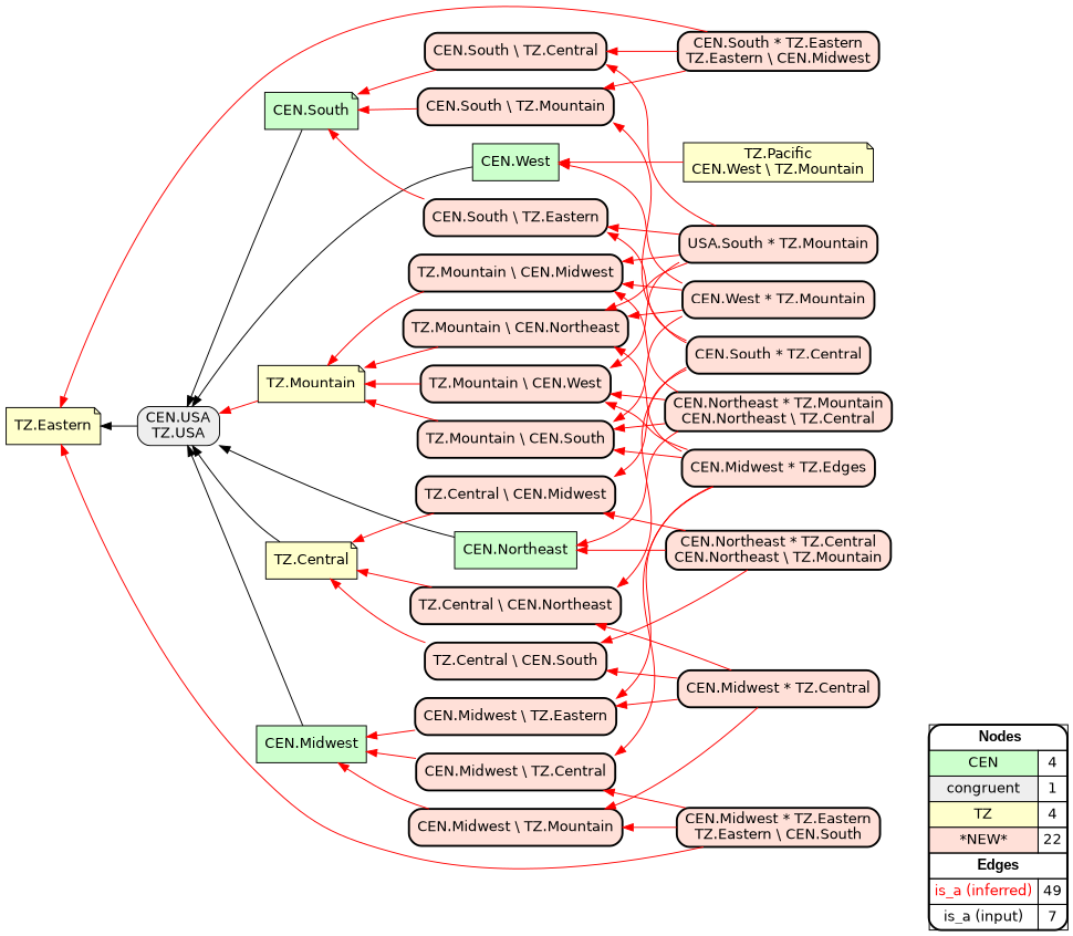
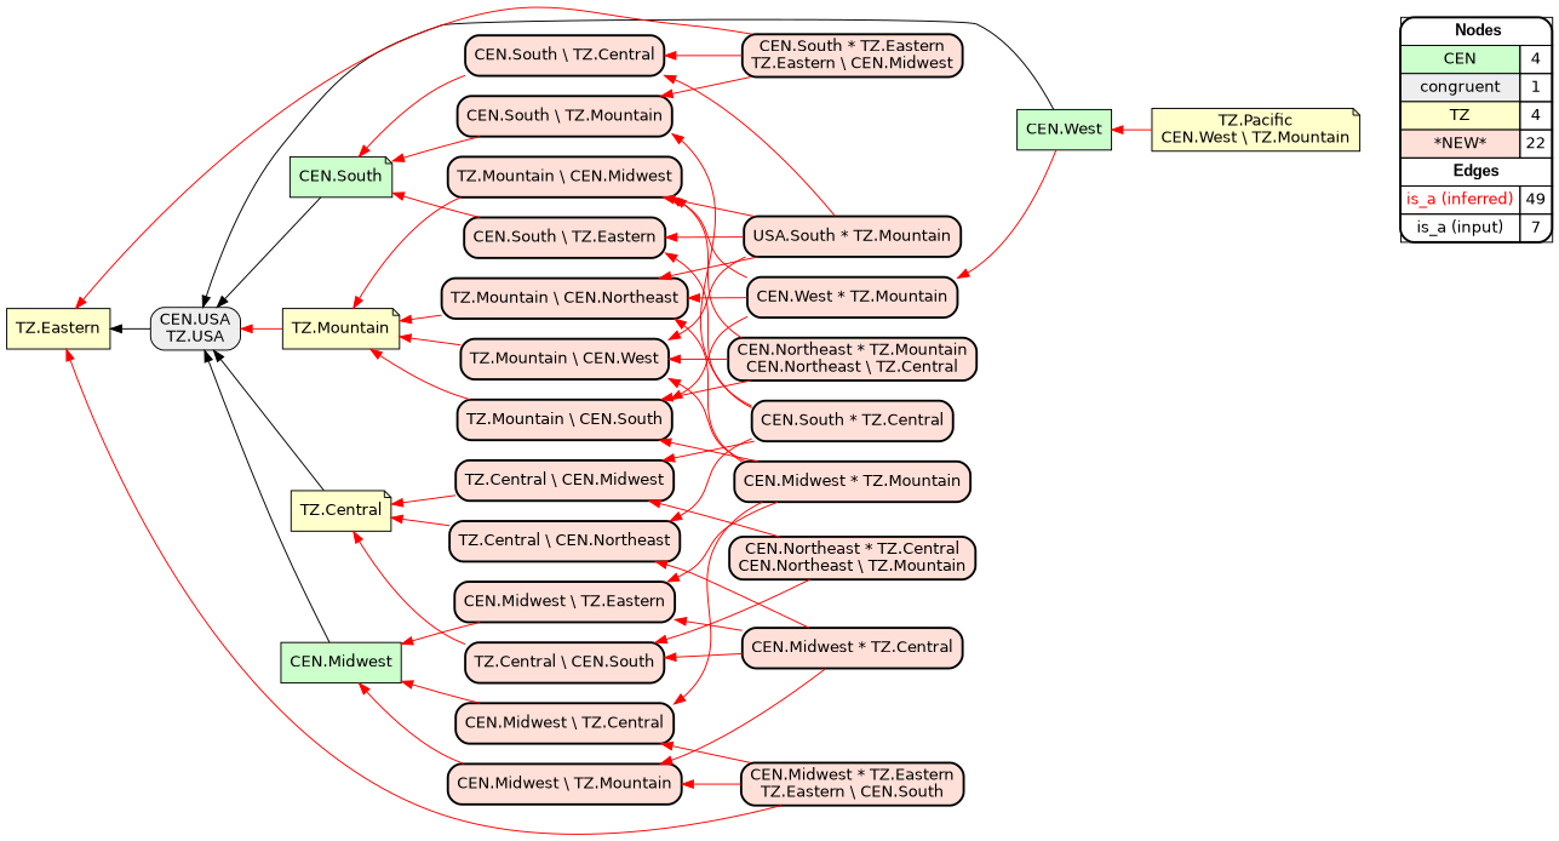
  digraph {
    rankdir=RL
    node [fillcolor="#FFE0D8" fontname=helvetica shape=box style="filled,rounded,bold"]
    edge [arrowhead=normal color="#FF0000" constraint=true penwidth=1 style=solid]
    n1 [fillcolor=white label=<   <TABLE BORDER="0" CELLBORDER="1" CELLSPACING="0" CELLPADDING="4">  <TR> <TD COLSPAN="2"><font face="Arial Black"> Nodes</font></TD> </TR>  <TR>   <TD bgcolor="#CCFFCC" fontname="helvetica">CEN</TD>   <TD>4</TD>   </TR>  <TR>   <TD bgcolor="#EEEEEE" fontname="helvetica">congruent</TD>   <TD>1</TD>   </TR>  <TR>   <TD bgcolor="#FFFFCC" fontname="helvetica">TZ</TD>   <TD>4</TD>   </TR>  <TR>   <TD bgcolor="#FFE0D8" fontname="helvetica">*NEW*</TD>   <TD>22</TD>   </TR>  <TR> <TD COLSPAN="2"><font face = "Arial Black"> Edges </font></TD> </TR>  <TR>   <TD><font color ="#FF0000">is_a (inferred)</font></TD><TD>49</TD> </TR> <TR>   <TD><font color ="#000000">is_a (input)</font></TD><TD>7</TD> </TR> </TABLE>   > margin=0]
    "CEN.Midwest" [fillcolor="#CCFFCC" style=filled]
    "CEN.USA\nTZ.USA" [fillcolor="#EEEEEE" style="filled,rounded"]
-   "TZ.Eastern" [fillcolor="#FFFFCC" shape=note style=filled]
+   "TZ.Eastern" [fillcolor="#FFFFCC" style=filled]
    "CEN.West" [fillcolor="#CCFFCC" style=filled]
-   "CEN.Northeast" [fillcolor="#CCFFCC" style=filled]
    "CEN.South" [fillcolor="#CCFFCC" shape=note style=filled]
    "TZ.Mountain" [fillcolor="#FFFFCC" shape=note style=filled]
    "TZ.Central" [fillcolor="#FFFFCC" shape=note style=filled]
    "TZ.Pacific\nCEN.West \\ TZ.Mountain" [fillcolor="#FFFFCC" shape=note style=filled]
    "CEN.South * TZ.Eastern\nTZ.Eastern \\ CEN.Midwest"
    "CEN.South \\ TZ.Mountain"
    "CEN.South \\ TZ.Central"
    "CEN.Northeast * TZ.Central\nCEN.Northeast \\ TZ.Mountain"
    "TZ.Central \\ CEN.South"
    "TZ.Central \\ CEN.Midwest"
    "TZ.Mountain \\ CEN.Northeast"
    "CEN.South \\ TZ.Eastern"
    "CEN.South * TZ.Central"
    "TZ.Central \\ CEN.Northeast"
    n21 [label="USA.South * TZ.Mountain"]
    "TZ.Mountain \\ CEN.West"
    "TZ.Mountain \\ CEN.Midwest"
    "CEN.Midwest \\ TZ.Mountain"
    "CEN.Midwest * TZ.Eastern\nTZ.Eastern \\ CEN.South"
    "CEN.Midwest \\ TZ.Central"
    "CEN.Midwest * TZ.Central"
    "CEN.Midwest \\ TZ.Eastern"
-   "CEN.Midwest * TZ.Mountain" [label="CEN.Midwest * TZ.Edges"]
+   "CEN.Midwest * TZ.Mountain"
    "TZ.Mountain \\ CEN.South"
    "CEN.West * TZ.Mountain"
    "CEN.Northeast * TZ.Mountain\nCEN.Northeast \\ TZ.Central"
    subgraph sub_1 {
      rank=source
      n1
    }
    "CEN.Midwest" -> "CEN.USA\nTZ.USA" [color="#000000"]
    "CEN.USA\nTZ.USA" -> "TZ.Eastern" [color="#000000"]
    "CEN.West" -> "CEN.USA\nTZ.USA" [color="#000000"]
-   "CEN.Northeast" -> "CEN.USA\nTZ.USA" [color="#000000"]
    "CEN.South" -> "CEN.USA\nTZ.USA" [color="#000000"]
    "TZ.Mountain" -> "CEN.USA\nTZ.USA"
    "TZ.Central" -> "CEN.USA\nTZ.USA" [color="#000000"]
    "TZ.Pacific\nCEN.West \\ TZ.Mountain" -> "CEN.West"
    "CEN.South * TZ.Eastern\nTZ.Eastern \\ CEN.Midwest" -> "TZ.Eastern"
    "CEN.South * TZ.Eastern\nTZ.Eastern \\ CEN.Midwest" -> "CEN.South \\ TZ.Mountain"
    "CEN.South * TZ.Eastern\nTZ.Eastern \\ CEN.Midwest" -> "CEN.South \\ TZ.Central"
    "CEN.South \\ TZ.Mountain" -> "CEN.South"
    "CEN.South \\ TZ.Central" -> "CEN.South"
-   "CEN.Northeast * TZ.Central\nCEN.Northeast \\ TZ.Mountain" -> "CEN.Northeast"
    "CEN.Northeast * TZ.Central\nCEN.Northeast \\ TZ.Mountain" -> "TZ.Central \\ CEN.South"
    "CEN.Northeast * TZ.Central\nCEN.Northeast \\ TZ.Mountain" -> "TZ.Central \\ CEN.Midwest"
    "TZ.Central \\ CEN.South" -> "TZ.Central"
    "TZ.Central \\ CEN.Midwest" -> "TZ.Central"
    "TZ.Mountain \\ CEN.Northeast" -> "TZ.Mountain"
    "CEN.South \\ TZ.Eastern" -> "CEN.South"
    "CEN.South * TZ.Central" -> "CEN.South \\ TZ.Mountain"
    "CEN.South * TZ.Central" -> "TZ.Central \\ CEN.Midwest"
    "CEN.South * TZ.Central" -> "CEN.South \\ TZ.Eastern"
    "CEN.South * TZ.Central" -> "TZ.Central \\ CEN.Northeast"
    "TZ.Central \\ CEN.Northeast" -> "TZ.Central"
    n21 -> "CEN.South \\ TZ.Central"
    n21 -> "TZ.Mountain \\ CEN.Northeast"
    n21 -> "CEN.South \\ TZ.Eastern"
    n21 -> "TZ.Mountain \\ CEN.West"
    n21 -> "TZ.Mountain \\ CEN.Midwest"
    "TZ.Mountain \\ CEN.West" -> "TZ.Mountain"
    "TZ.Mountain \\ CEN.Midwest" -> "TZ.Mountain"
    "CEN.Midwest \\ TZ.Mountain" -> "CEN.Midwest"
    "CEN.Midwest * TZ.Eastern\nTZ.Eastern \\ CEN.South" -> "TZ.Eastern"
    "CEN.Midwest * TZ.Eastern\nTZ.Eastern \\ CEN.South" -> "CEN.Midwest \\ TZ.Mountain"
    "CEN.Midwest * TZ.Eastern\nTZ.Eastern \\ CEN.South" -> "CEN.Midwest \\ TZ.Central"
    "CEN.Midwest \\ TZ.Central" -> "CEN.Midwest"
    "CEN.Midwest * TZ.Central" -> "TZ.Central \\ CEN.South"
    "CEN.Midwest * TZ.Central" -> "TZ.Central \\ CEN.Northeast"
    "CEN.Midwest * TZ.Central" -> "CEN.Midwest \\ TZ.Mountain"
    "CEN.Midwest * TZ.Central" -> "CEN.Midwest \\ TZ.Eastern"
    "CEN.Midwest \\ TZ.Eastern" -> "CEN.Midwest"
    "CEN.Midwest * TZ.Mountain" -> "TZ.Mountain \\ CEN.Northeast"
    "CEN.Midwest * TZ.Mountain" -> "TZ.Mountain \\ CEN.West"
    "CEN.Midwest * TZ.Mountain" -> "CEN.Midwest \\ TZ.Central"
    "CEN.Midwest * TZ.Mountain" -> "CEN.Midwest \\ TZ.Eastern"
    "CEN.Midwest * TZ.Mountain" -> "TZ.Mountain \\ CEN.South"
    "TZ.Mountain \\ CEN.South" -> "TZ.Mountain"
-   "CEN.West * TZ.Mountain" -> "CEN.West"
+   "CEN.West" -> "CEN.West * TZ.Mountain"
    "CEN.West * TZ.Mountain" -> "TZ.Mountain \\ CEN.Northeast"
    "CEN.West * TZ.Mountain" -> "TZ.Mountain \\ CEN.Midwest"
    "CEN.West * TZ.Mountain" -> "TZ.Mountain \\ CEN.South"
-   "CEN.Northeast * TZ.Mountain\nCEN.Northeast \\ TZ.Central" -> "CEN.Northeast"
    "CEN.Northeast * TZ.Mountain\nCEN.Northeast \\ TZ.Central" -> "TZ.Mountain \\ CEN.West"
    "CEN.Northeast * TZ.Mountain\nCEN.Northeast \\ TZ.Central" -> "TZ.Mountain \\ CEN.Midwest"
    "CEN.Northeast * TZ.Mountain\nCEN.Northeast \\ TZ.Central" -> "TZ.Mountain \\ CEN.South"
  }
